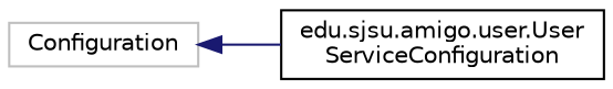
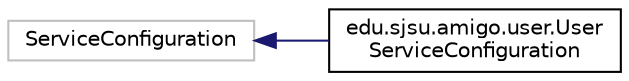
  digraph {
    rankdir=LR
    node [fillcolor=white fontname=Helvetica fontsize=10 shape=record style=filled]
-   n1 [color=grey75 height=0.2 label=Configuration width=0.4]
+   n1 [color=grey75 height=0.2 label=ServiceConfiguration width=0.4]
    n2 [color=black height=0.2 label="edu.sjsu.amigo.user.User\lServiceConfiguration" width=0.4]
    n1 -> n2 [color=midnightblue dir=back fontname=Helvetica fontsize=10 labelfontname=Helvetica labelfontsize=10 style=solid]
  }
